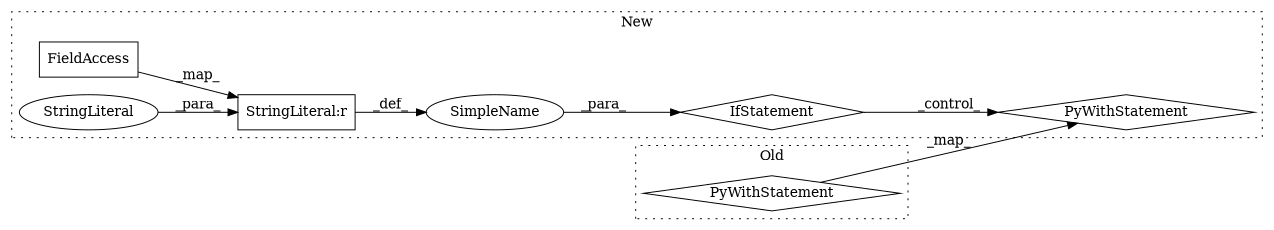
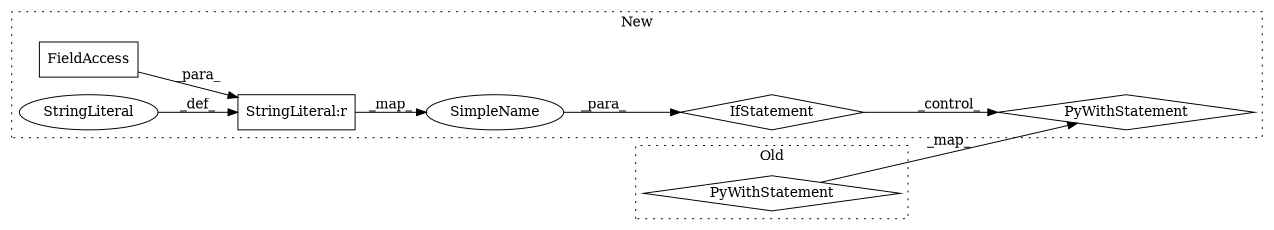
  digraph {
    rankdir=LR
    node [a=104 l="10,2" shape=diamond]
    n1 [label=PyWithStatement s="1799,1847"]
    n2 [a=25 l="4,2" label=IfStatement s="1723,1750"]
    n3 [a=42 label=SimpleName shape=ellipse l=""]
    n4 [a=27 l=4 label="StringLiteral:r" s=1740 shape=box]
    n5 [a=22 l=13 label=FieldAccess s=1727 shape=box]
    n6 [a=45 l=6 label=StringLiteral s=1744 shape=ellipse]
    n7 [label=PyWithStatement s="1760,1808"]
    subgraph cluster_1 {
      label=New
      style=dotted
      n1
      n2
      n3
      n4
      n5
      n6
    }
    subgraph cluster_2 {
      label=Old
      style=dotted
      n7
    }
    n2 -> n1 [label=_control_]
    n3 -> n2 [label=_para_]
-   n4 -> n3 [label=_def_]
-   n5 -> n4 [label=_map_]
-   n6 -> n4 [label=_para_]
+   n4 -> n3 [label=_map_]
+   n5 -> n4 [label=_para_]
+   n6 -> n4 [label=_def_]
    n7 -> n1 [label=_map_]
  }
